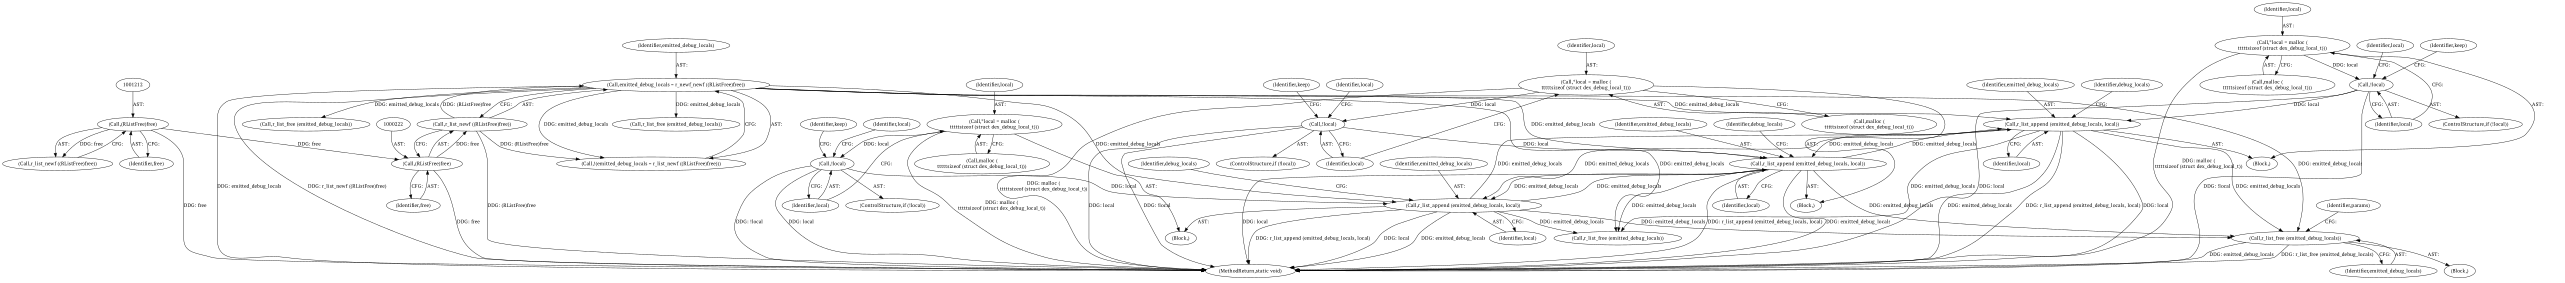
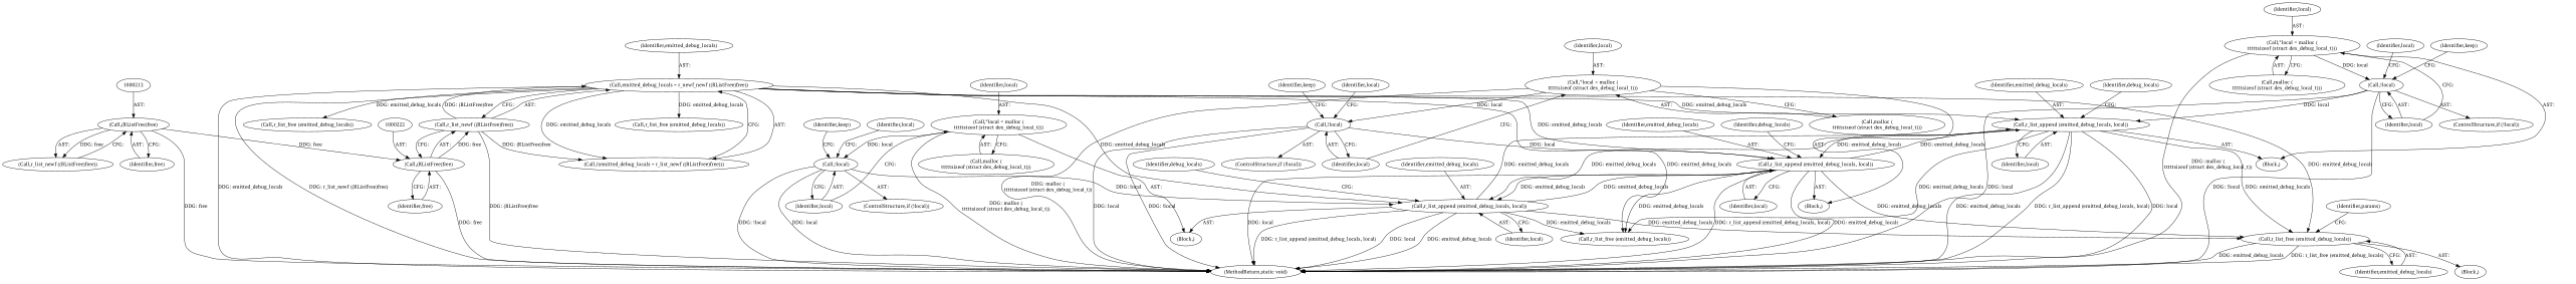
  digraph {
    fontname="PT Serif"
    node [fontname="PT Serif"]
    edge [fontname="PT Serif"]
    n1 [label="(Call,r_list_free (emitted_debug_locals))"]
    n2 [label="(Identifier,emitted_debug_locals)"]
    n3 [label="(MethodReturn,static void)"]
    n4 [label="(Block,)"]
    n5 [label="(Call,r_list_append (emitted_debug_locals, local))"]
    n6 [label="(Call,r_list_append (emitted_debug_locals, local))"]
    n7 [label="(Call,r_list_append (emitted_debug_locals, local))"]
    n8 [label="(Call,r_list_free (emitted_debug_locals))"]
    n9 [label="(Block,)"]
    n10 [label="(Identifier,local)"]
    n11 [label="(Identifier,local)"]
    n12 [label="(Block,)"]
    n13 [label="(Identifier,local)"]
    n14 [label="(Block,)"]
    n15 [label="(Call,emitted_debug_locals = r_newf_newf ((RListFree)free))"]
    n16 [label="(Call,r_list_newf ((RListFree)free))"]
    n17 [label="(Call,r_list_free (emitted_debug_locals))"]
    n18 [label="(Call,!(emitted_debug_locals = r_list_newf ((RListFree)free)))"]
    n19 [label="(Call,r_list_free (emitted_debug_locals))"]
    n20 [label="(Call,(RListFree)free)"]
    n21 [label="(Identifier,free)"]
    n22 [label="(Call,(RListFree)free)"]
    n23 [label="(Call,r_list_newf ((RListFree)free))"]
    n24 [label="(Identifier,free)"]
    n25 [label="(Call,!local)"]
    n26 [label="(Identifier,local)"]
    n27 [label="(ControlStructure,if (!local))"]
    n28 [label="(Call,*local = malloc (\n\t\t\t\t\tsizeof (struct dex_debug_local_t)))"]
    n29 [label="(Call,malloc (\n\t\t\t\t\tsizeof (struct dex_debug_local_t)))"]
    n30 [label="(Call,!local)"]
    n31 [label="(ControlStructure,if (!local))"]
    n32 [label="(Identifier,local)"]
    n33 [label="(Call,*local = malloc (\n\t\t\t\t\tsizeof (struct dex_debug_local_t)))"]
    n34 [label="(Call,malloc (\n\t\t\t\t\tsizeof (struct dex_debug_local_t)))"]
    n35 [label="(Call,!local)"]
    n36 [label="(Identifier,local)"]
    n37 [label="(ControlStructure,if (!local))"]
    n38 [label="(Call,*local = malloc (\n\t\t\t\t\tsizeof (struct dex_debug_local_t)))"]
    n39 [label="(Call,malloc (\n\t\t\t\t\tsizeof (struct dex_debug_local_t)))"]
    n40 [label="(Identifier,local)"]
    n41 [label="(Identifier,params)"]
    n42 [label="(Identifier,debug_locals)"]
    n43 [label="(Identifier,emitted_debug_locals)"]
    n44 [label="(Identifier,local)"]
    n45 [label="(Identifier,debug_locals)"]
    n46 [label="(Identifier,local)"]
    n47 [label="(Identifier,local)"]
    n48 [label="(Identifier,emitted_debug_locals)"]
    n49 [label="(Identifier,emitted_debug_locals)"]
    n50 [label="(Identifier,local)"]
    n51 [label="(Identifier,keep)"]
    n52 [label="(Identifier,local)"]
    n53 [label="(Identifier,debug_locals)"]
    n54 [label="(Identifier,keep)"]
    n55 [label="(Identifier,emitted_debug_locals)"]
    n56 [label="(Identifier,keep)"]
    1000222
-   1000212 [label=1001212]
+   1000212
    n1 -> n2 [label="CFG: "]
    n1 -> n3 [label="DDG: emitted_debug_locals"]
    n1 -> n3 [label="DDG: r_list_free (emitted_debug_locals)"]
    n1 -> n4 [label="AST: "]
    n2 -> n1 [label="AST: "]
    n5 -> n1 [label="DDG: emitted_debug_locals"]
    n5 -> n3 [label="DDG: emitted_debug_locals"]
    n5 -> n3 [label="DDG: r_list_append (emitted_debug_locals, local)"]
    n5 -> n3 [label="DDG: local"]
    n5 -> n6 [label="DDG: emitted_debug_locals"]
    n5 -> n7 [label="DDG: emitted_debug_locals"]
    n5 -> n8 [label="DDG: emitted_debug_locals"]
    n5 -> n9 [label="AST: "]
    n5 -> n10 [label="CFG: "]
    n6 -> n1 [label="DDG: emitted_debug_locals"]
    n6 -> n3 [label="DDG: local"]
    n6 -> n3 [label="DDG: r_list_append (emitted_debug_locals, local)"]
    n6 -> n3 [label="DDG: emitted_debug_locals"]
    n6 -> n5 [label="DDG: emitted_debug_locals"]
    n6 -> n7 [label="DDG: emitted_debug_locals"]
    n6 -> n8 [label="DDG: emitted_debug_locals"]
    n6 -> n11 [label="CFG: "]
    n6 -> n12 [label="AST: "]
    n7 -> n1 [label="DDG: emitted_debug_locals"]
    n7 -> n3 [label="DDG: r_list_append (emitted_debug_locals, local)"]
    n7 -> n3 [label="DDG: local"]
    n7 -> n3 [label="DDG: emitted_debug_locals"]
    n7 -> n5 [label="DDG: emitted_debug_locals"]
    n7 -> n6 [label="DDG: emitted_debug_locals"]
    n7 -> n8 [label="DDG: emitted_debug_locals"]
    n7 -> n13 [label="CFG: "]
    n7 -> n14 [label="AST: "]
    n10 -> n5 [label="AST: "]
    n11 -> n6 [label="AST: "]
    n13 -> n7 [label="AST: "]
    n15 -> n1 [label="DDG: emitted_debug_locals"]
    n15 -> n3 [label="DDG: emitted_debug_locals"]
    n15 -> n3 [label="DDG: r_list_newf ((RListFree)free)"]
    n15 -> n5 [label="DDG: emitted_debug_locals"]
    n15 -> n6 [label="DDG: emitted_debug_locals"]
    n15 -> n7 [label="DDG: emitted_debug_locals"]
    n15 -> n8 [label="DDG: emitted_debug_locals"]
    n15 -> n16 [label="CFG: "]
    n15 -> n17 [label="DDG: emitted_debug_locals"]
    n15 -> n18 [label="AST: "]
    n15 -> n18 [label="DDG: emitted_debug_locals"]
    n15 -> n19 [label="DDG: emitted_debug_locals"]
    n16 -> n3 [label="DDG: (RListFree)free"]
    n16 -> n15 [label="AST: "]
    n16 -> n15 [label="DDG: (RListFree)free"]
    n16 -> n18 [label="DDG: (RListFree)free"]
    n16 -> n20 [label="CFG: "]
    n18 -> n15 [label="CFG: "]
    n20 -> n3 [label="DDG: free"]
    n20 -> n16 [label="AST: "]
    n20 -> n16 [label="DDG: free"]
    n20 -> n21 [label="CFG: "]
    n21 -> n20 [label="AST: "]
    n22 -> n3 [label="DDG: free"]
    n22 -> n20 [label="DDG: free"]
    n22 -> n23 [label="AST: "]
    n22 -> n23 [label="DDG: free"]
    n22 -> n24 [label="CFG: "]
    n23 -> n22 [label="CFG: "]
    n24 -> n22 [label="AST: "]
    n25 -> n3 [label="DDG: !local"]
    n25 -> n3 [label="DDG: local"]
    n25 -> n7 [label="DDG: local"]
    n25 -> n26 [label="CFG: "]
    n25 -> n27 [label="AST: "]
    n26 -> n25 [label="AST: "]
    n26 -> n28 [label="CFG: "]
    n28 -> n3 [label="DDG: malloc (\n\t\t\t\t\tsizeof (struct dex_debug_local_t))"]
    n28 -> n14 [label="AST: "]
    n28 -> n25 [label="DDG: local"]
    n28 -> n29 [label="CFG: "]
    n29 -> n28 [label="AST: "]
    n30 -> n3 [label="DDG: local"]
    n30 -> n3 [label="DDG: !local"]
    n30 -> n6 [label="DDG: local"]
    n30 -> n31 [label="AST: "]
    n30 -> n32 [label="CFG: "]
    n32 -> n30 [label="AST: "]
    n32 -> n33 [label="CFG: "]
    n33 -> n3 [label="DDG: malloc (\n\t\t\t\t\tsizeof (struct dex_debug_local_t))"]
    n33 -> n12 [label="AST: "]
    n33 -> n30 [label="DDG: local"]
    n33 -> n34 [label="CFG: "]
    n34 -> n33 [label="AST: "]
    n35 -> n3 [label="DDG: local"]
    n35 -> n3 [label="DDG: !local"]
    n35 -> n5 [label="DDG: local"]
    n35 -> n36 [label="CFG: "]
    n35 -> n37 [label="AST: "]
    n36 -> n35 [label="AST: "]
    n36 -> n38 [label="CFG: "]
    n38 -> n3 [label="DDG: malloc (\n\t\t\t\t\tsizeof (struct dex_debug_local_t))"]
    n38 -> n9 [label="AST: "]
    n38 -> n35 [label="DDG: local"]
    n38 -> n39 [label="CFG: "]
    n39 -> n38 [label="AST: "]
    n40 -> n28 [label="AST: "]
    n41 -> n1 [label="CFG: "]
    n42 -> n7 [label="CFG: "]
    n43 -> n5 [label="AST: "]
    n44 -> n30 [label="CFG: "]
    n45 -> n5 [label="CFG: "]
    n46 -> n25 [label="CFG: "]
    n47 -> n33 [label="AST: "]
    n48 -> n6 [label="AST: "]
    n49 -> n15 [label="AST: "]
    n50 -> n38 [label="AST: "]
    n51 -> n35 [label="CFG: "]
    n52 -> n35 [label="CFG: "]
    n53 -> n6 [label="CFG: "]
    n54 -> n25 [label="CFG: "]
    n55 -> n7 [label="AST: "]
    n56 -> n30 [label="CFG: "]
    1000222 -> n20 [label="AST: "]
    1000212 -> n22 [label="AST: "]
  }
